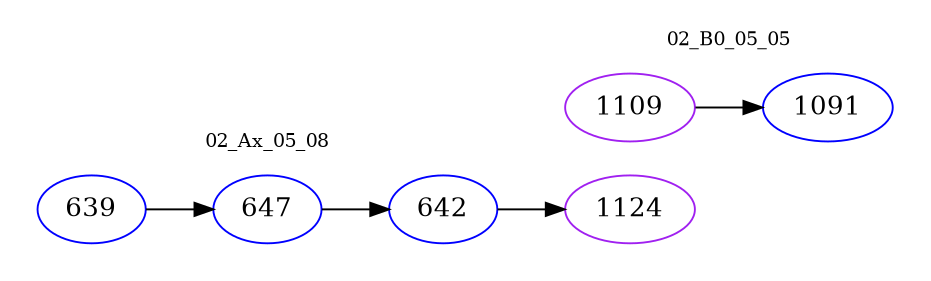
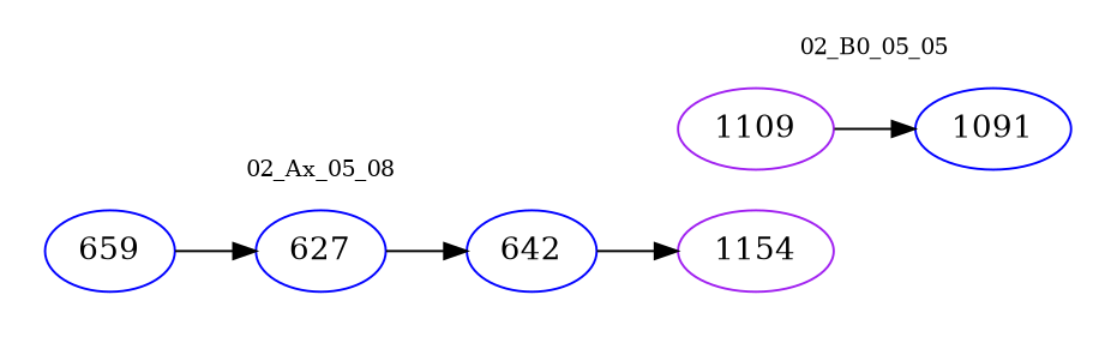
  digraph {
    rankdir=LR
    node [color=blue]
    edge [color=black]
-   n1 [label=639]
-   n2 [label=647]
+   n1 [label=659]
+   n2 [label=627]
    n3 [label=642]
    n4 [color=purple label=1109]
    n5 [label=1091]
-   n6 [color=purple label=1124]
+   n6 [color=purple label=1154]
    subgraph cluster_1 {
      color=white
      fontsize=10
      label="02_Ax_05_08"
      n1
      n2
      n3
    }
    subgraph cluster_2 {
      color=white
      fontsize=10
      label="02_B0_05_05"
      n4
      n5
      n6
    }
    n1 -> n2
    n2 -> n3
    n3 -> n6
    n4 -> n5
  }
